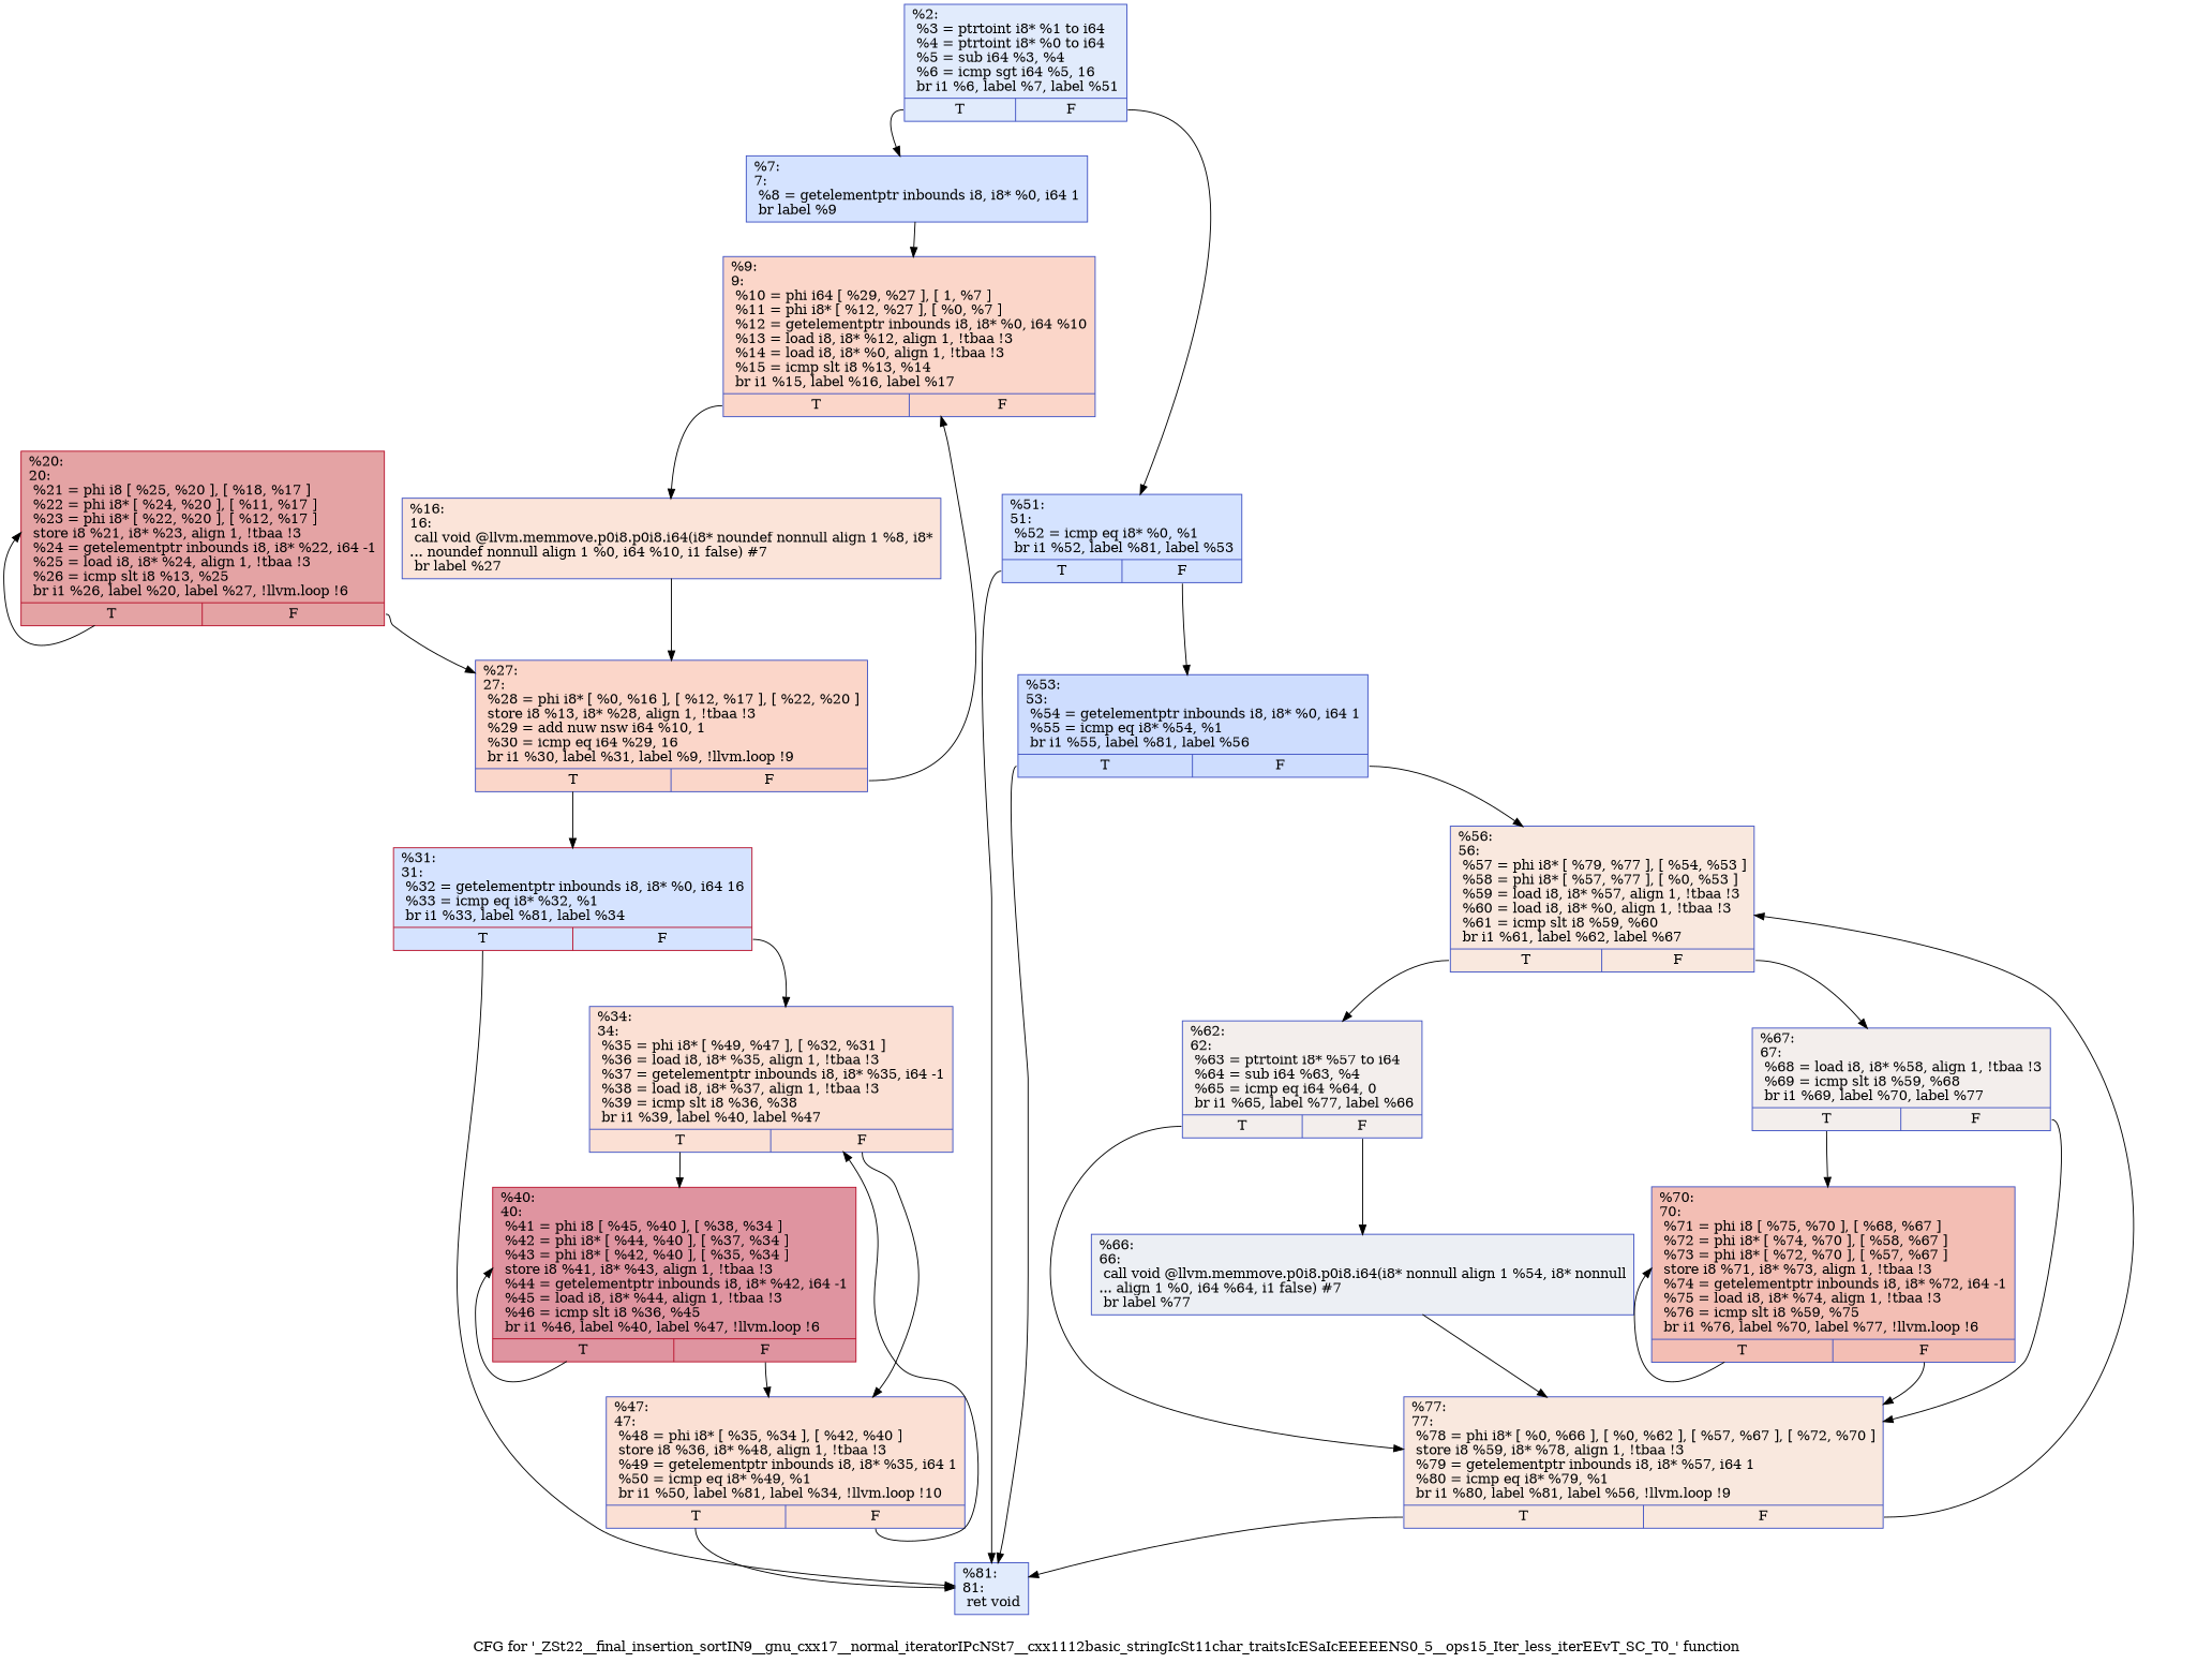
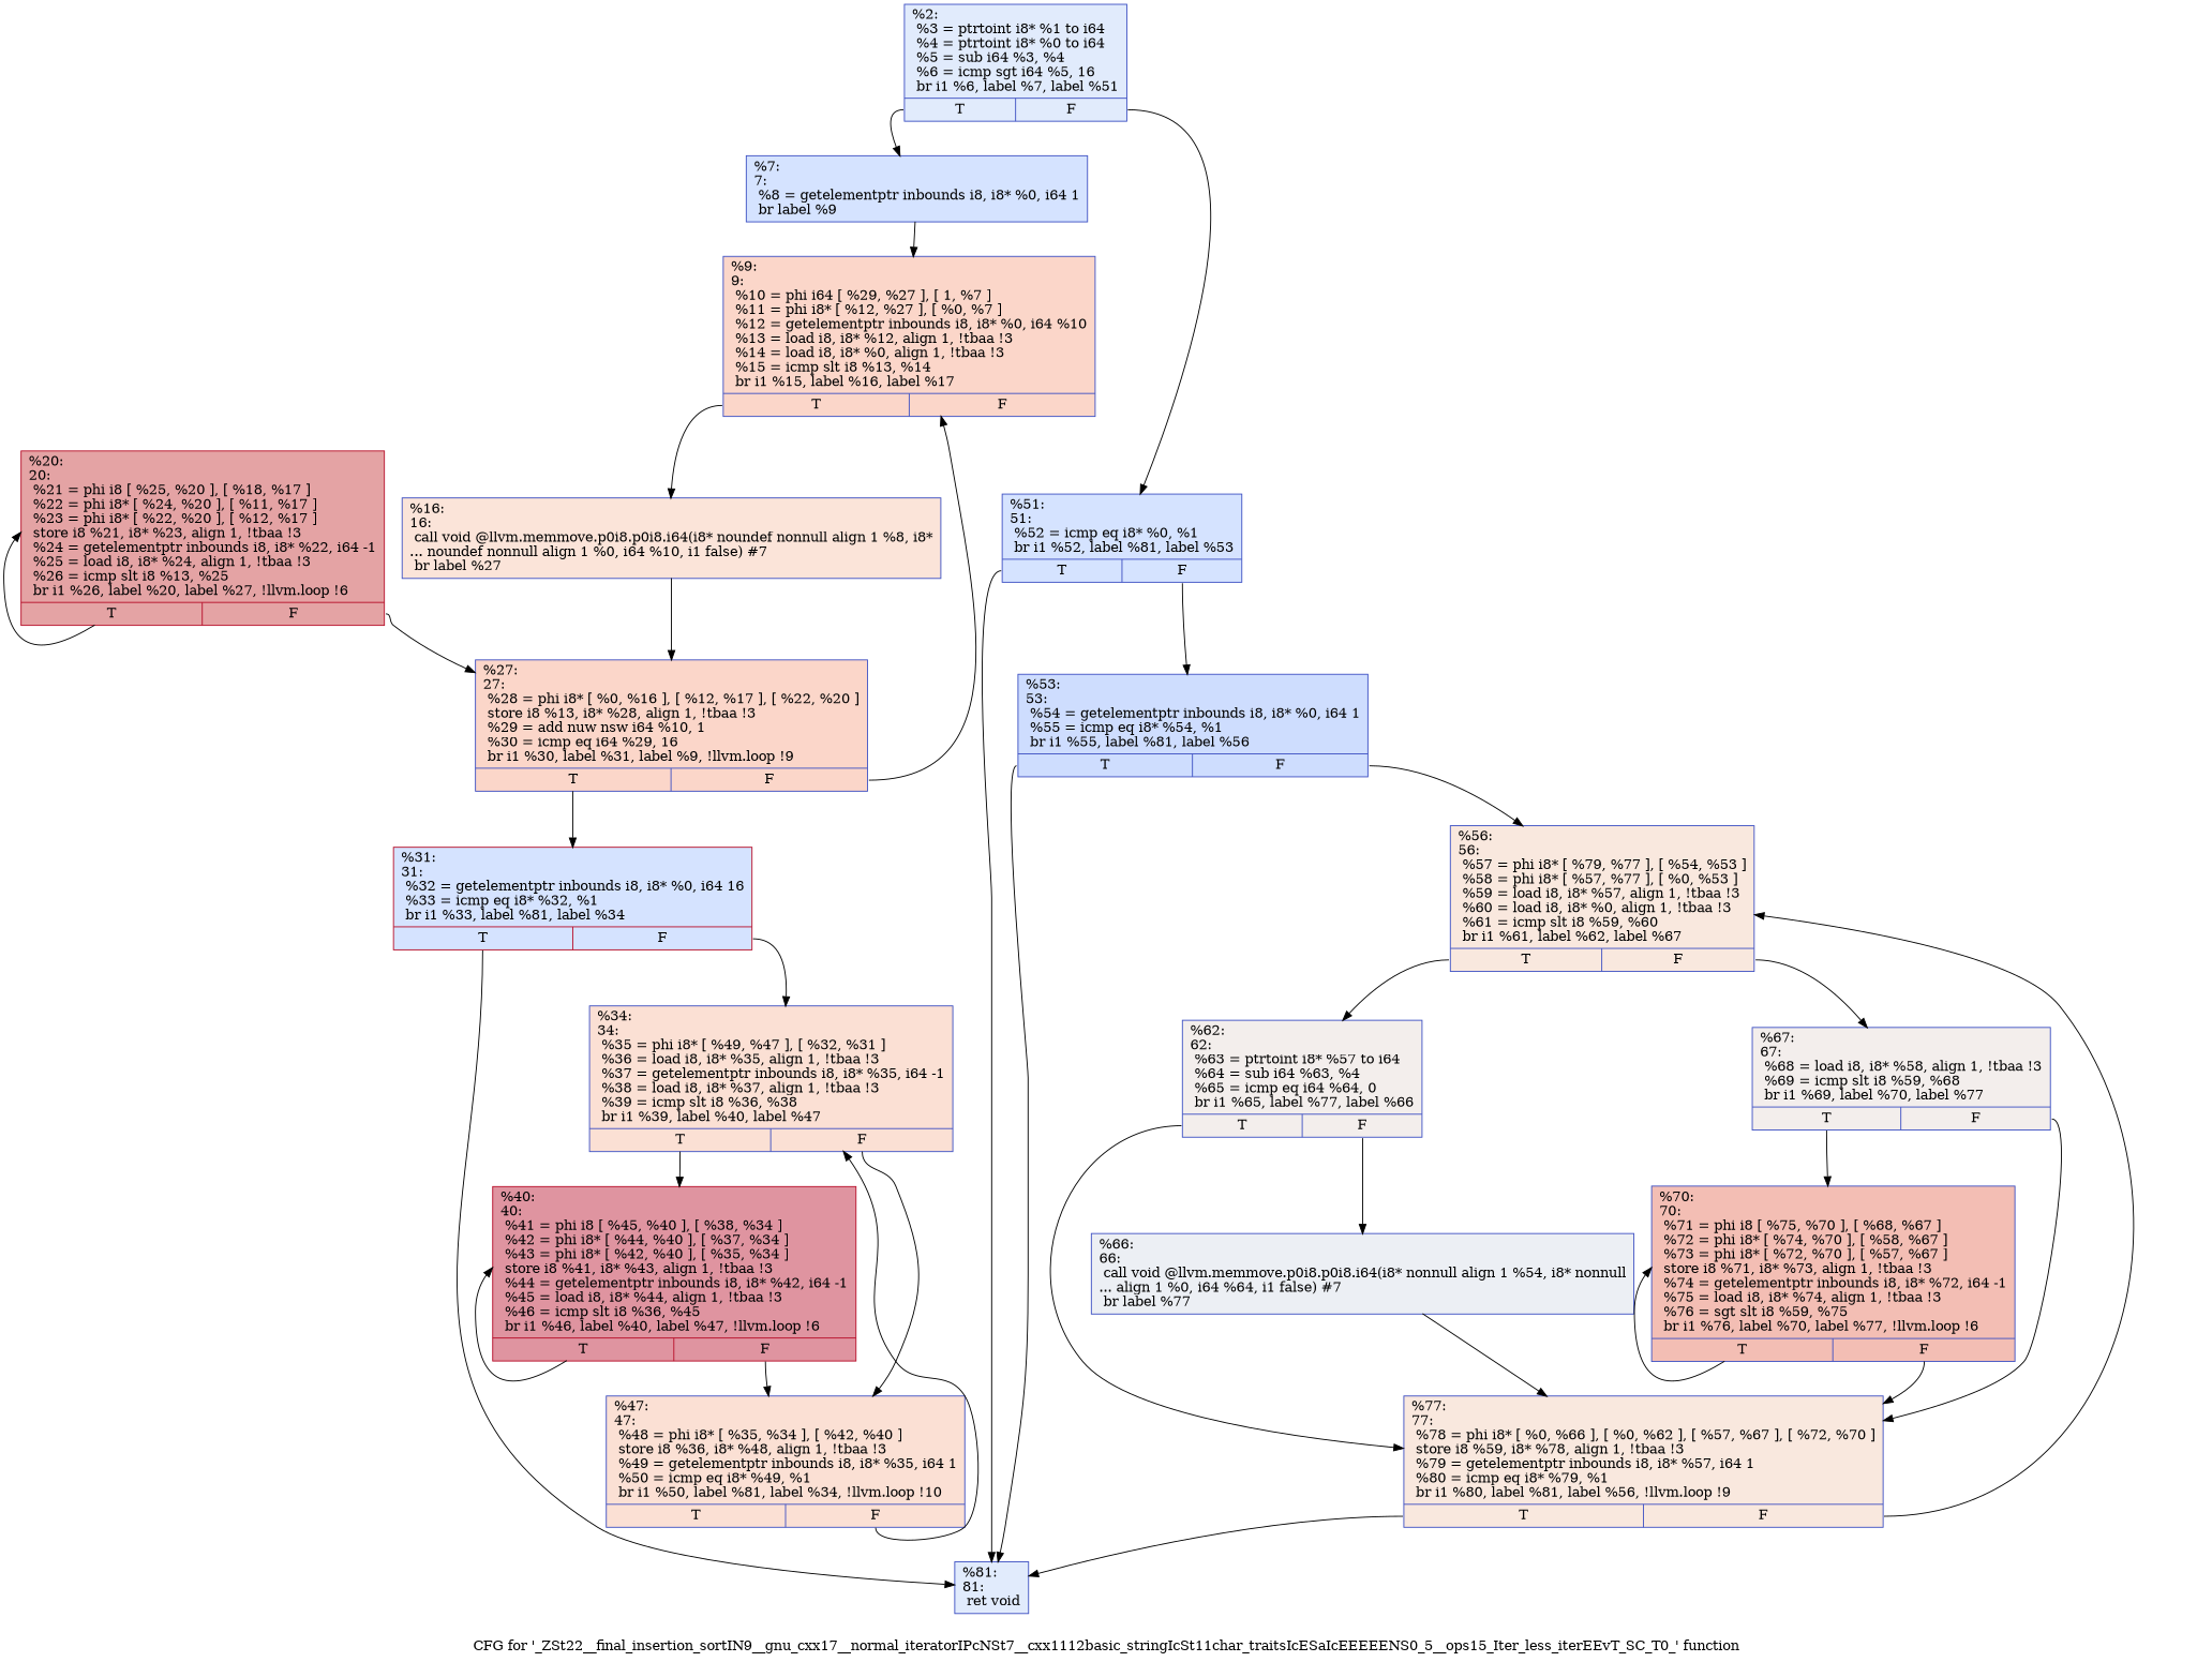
  digraph {
    label="CFG for '_ZSt22__final_insertion_sortIN9__gnu_cxx17__normal_iteratorIPcNSt7__cxx1112basic_stringIcSt11char_traitsIcESaIcEEEEENS0_5__ops15_Iter_less_iterEEvT_SC_T0_' function"
    node [color="#3d50c3ff" fillcolor="#a1c0ff70" shape=record style=filled]
    edge [tailport=s0]
    n1 [fillcolor="#bbd1f870" label="{%2:\l  %3 = ptrtoint i8* %1 to i64\l  %4 = ptrtoint i8* %0 to i64\l  %5 = sub i64 %3, %4\l  %6 = icmp sgt i64 %5, 16\l  br i1 %6, label %7, label %51\l|{<s0>T|<s1>F}}"]
    n2 [label="{%7:\l7:                                                \l  %8 = getelementptr inbounds i8, i8* %0, i64 1\l  br label %9\l}"]
    n3 [label="{%51:\l51:                                               \l  %52 = icmp eq i8* %0, %1\l  br i1 %52, label %81, label %53\l|{<s0>T|<s1>F}}"]
    n4 [fillcolor="#f6a38570" label="{%9:\l9:                                                \l  %10 = phi i64 [ %29, %27 ], [ 1, %7 ]\l  %11 = phi i8* [ %12, %27 ], [ %0, %7 ]\l  %12 = getelementptr inbounds i8, i8* %0, i64 %10\l  %13 = load i8, i8* %12, align 1, !tbaa !3\l  %14 = load i8, i8* %0, align 1, !tbaa !3\l  %15 = icmp slt i8 %13, %14\l  br i1 %15, label %16, label %17\l|{<s0>T|<s1>F}}"]
    n5 [fillcolor="#bbd1f870" label="{%81:\l81:                                               \l  ret void\l}"]
    n6 [fillcolor="#8fb1fe70" label="{%53:\l53:                                               \l  %54 = getelementptr inbounds i8, i8* %0, i64 1\l  %55 = icmp eq i8* %54, %1\l  br i1 %55, label %81, label %56\l|{<s0>T|<s1>F}}"]
    n7 [fillcolor="#f5c1a970" label="{%16:\l16:                                               \l  call void @llvm.memmove.p0i8.p0i8.i64(i8* noundef nonnull align 1 %8, i8*\l... noundef nonnull align 1 %0, i64 %10, i1 false) #7\l  br label %27\l}"]
    n8 [fillcolor="#f2cab570" label="{%56:\l56:                                               \l  %57 = phi i8* [ %79, %77 ], [ %54, %53 ]\l  %58 = phi i8* [ %57, %77 ], [ %0, %53 ]\l  %59 = load i8, i8* %57, align 1, !tbaa !3\l  %60 = load i8, i8* %0, align 1, !tbaa !3\l  %61 = icmp slt i8 %59, %60\l  br i1 %61, label %62, label %67\l|{<s0>T|<s1>F}}"]
    n9 [fillcolor="#f6a38570" label="{%27:\l27:                                               \l  %28 = phi i8* [ %0, %16 ], [ %12, %17 ], [ %22, %20 ]\l  store i8 %13, i8* %28, align 1, !tbaa !3\l  %29 = add nuw nsw i64 %10, 1\l  %30 = icmp eq i64 %29, 16\l  br i1 %30, label %31, label %9, !llvm.loop !9\l|{<s0>T|<s1>F}}"]
    n10 [color="#b70d28ff" label="{%31:\l31:                                               \l  %32 = getelementptr inbounds i8, i8* %0, i64 16\l  %33 = icmp eq i8* %32, %1\l  br i1 %33, label %81, label %34\l|{<s0>T|<s1>F}}"]
    n11 [color="#b70d28ff" fillcolor="#c32e3170" label="{%20:\l20:                                               \l  %21 = phi i8 [ %25, %20 ], [ %18, %17 ]\l  %22 = phi i8* [ %24, %20 ], [ %11, %17 ]\l  %23 = phi i8* [ %22, %20 ], [ %12, %17 ]\l  store i8 %21, i8* %23, align 1, !tbaa !3\l  %24 = getelementptr inbounds i8, i8* %22, i64 -1\l  %25 = load i8, i8* %24, align 1, !tbaa !3\l  %26 = icmp slt i8 %13, %25\l  br i1 %26, label %20, label %27, !llvm.loop !6\l|{<s0>T|<s1>F}}"]
    n12 [fillcolor="#f7b99e70" label="{%34:\l34:                                               \l  %35 = phi i8* [ %49, %47 ], [ %32, %31 ]\l  %36 = load i8, i8* %35, align 1, !tbaa !3\l  %37 = getelementptr inbounds i8, i8* %35, i64 -1\l  %38 = load i8, i8* %37, align 1, !tbaa !3\l  %39 = icmp slt i8 %36, %38\l  br i1 %39, label %40, label %47\l|{<s0>T|<s1>F}}"]
    n13 [color="#b70d28ff" fillcolor="#b70d2870" label="{%40:\l40:                                               \l  %41 = phi i8 [ %45, %40 ], [ %38, %34 ]\l  %42 = phi i8* [ %44, %40 ], [ %37, %34 ]\l  %43 = phi i8* [ %42, %40 ], [ %35, %34 ]\l  store i8 %41, i8* %43, align 1, !tbaa !3\l  %44 = getelementptr inbounds i8, i8* %42, i64 -1\l  %45 = load i8, i8* %44, align 1, !tbaa !3\l  %46 = icmp slt i8 %36, %45\l  br i1 %46, label %40, label %47, !llvm.loop !6\l|{<s0>T|<s1>F}}"]
    n14 [fillcolor="#f7b99e70" label="{%47:\l47:                                               \l  %48 = phi i8* [ %35, %34 ], [ %42, %40 ]\l  store i8 %36, i8* %48, align 1, !tbaa !3\l  %49 = getelementptr inbounds i8, i8* %35, i64 1\l  %50 = icmp eq i8* %49, %1\l  br i1 %50, label %81, label %34, !llvm.loop !10\l|{<s0>T|<s1>F}}"]
    n15 [fillcolor="#e3d9d370" label="{%62:\l62:                                               \l  %63 = ptrtoint i8* %57 to i64\l  %64 = sub i64 %63, %4\l  %65 = icmp eq i64 %64, 0\l  br i1 %65, label %77, label %66\l|{<s0>T|<s1>F}}"]
    n16 [fillcolor="#e3d9d370" label="{%67:\l67:                                               \l  %68 = load i8, i8* %58, align 1, !tbaa !3\l  %69 = icmp slt i8 %59, %68\l  br i1 %69, label %70, label %77\l|{<s0>T|<s1>F}}"]
    n17 [fillcolor="#f2cab570" label="{%77:\l77:                                               \l  %78 = phi i8* [ %0, %66 ], [ %0, %62 ], [ %57, %67 ], [ %72, %70 ]\l  store i8 %59, i8* %78, align 1, !tbaa !3\l  %79 = getelementptr inbounds i8, i8* %57, i64 1\l  %80 = icmp eq i8* %79, %1\l  br i1 %80, label %81, label %56, !llvm.loop !9\l|{<s0>T|<s1>F}}"]
    n18 [fillcolor="#d4dbe670" label="{%66:\l66:                                               \l  call void @llvm.memmove.p0i8.p0i8.i64(i8* nonnull align 1 %54, i8* nonnull\l... align 1 %0, i64 %64, i1 false) #7\l  br label %77\l}"]
-   n19 [fillcolor="#e36c5570" label="{%70:\l70:                                               \l  %71 = phi i8 [ %75, %70 ], [ %68, %67 ]\l  %72 = phi i8* [ %74, %70 ], [ %58, %67 ]\l  %73 = phi i8* [ %72, %70 ], [ %57, %67 ]\l  store i8 %71, i8* %73, align 1, !tbaa !3\l  %74 = getelementptr inbounds i8, i8* %72, i64 -1\l  %75 = load i8, i8* %74, align 1, !tbaa !3\l  %76 = icmp slt i8 %59, %75\l  br i1 %76, label %70, label %77, !llvm.loop !6\l|{<s0>T|<s1>F}}"]
+   n19 [fillcolor="#e36c5570" label="{%70:\l70:                                               \l  %71 = phi i8 [ %75, %70 ], [ %68, %67 ]\l  %72 = phi i8* [ %74, %70 ], [ %58, %67 ]\l  %73 = phi i8* [ %72, %70 ], [ %57, %67 ]\l  store i8 %71, i8* %73, align 1, !tbaa !3\l  %74 = getelementptr inbounds i8, i8* %72, i64 -1\l  %75 = load i8, i8* %74, align 1, !tbaa !3\l  %76 = sgt slt i8 %59, %75\l  br i1 %76, label %70, label %77, !llvm.loop !6\l|{<s0>T|<s1>F}}"]
    n1 -> n2
    n1 -> n3 [tailport=s1]
    n2 -> n4
    n3 -> n5
    n3 -> n6 [tailport=s1]
    n4 -> n7
    n6 -> n5
    n6 -> n8 [tailport=s1]
    n7 -> n9
    n8 -> n15
    n8 -> n16 [tailport=s1]
    n9 -> n4 [tailport=s1]
    n9 -> n10
    n10 -> n5
    n10 -> n12 [tailport=s1]
    n11 -> n9 [tailport=s1]
    n11 -> n11
    n12 -> n13
    n12 -> n14 [tailport=s1]
    n13 -> n13
    n13 -> n14 [tailport=s1]
-   n14 -> n5
    n14 -> n12 [tailport=s1]
    n15 -> n17
    n15 -> n18 [tailport=s1]
    n16 -> n17 [tailport=s1]
    n16 -> n19
    n17 -> n5
    n17 -> n8 [tailport=s1]
    n18 -> n17
    n19 -> n17 [tailport=s1]
    n19 -> n19
  }
